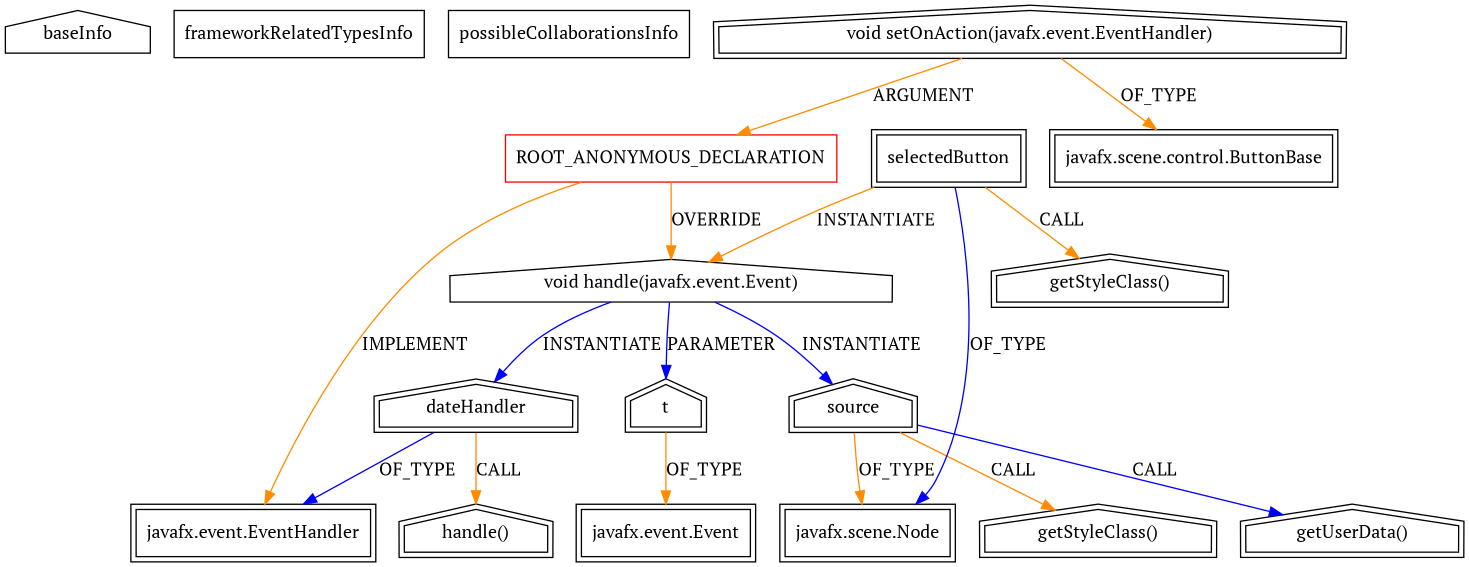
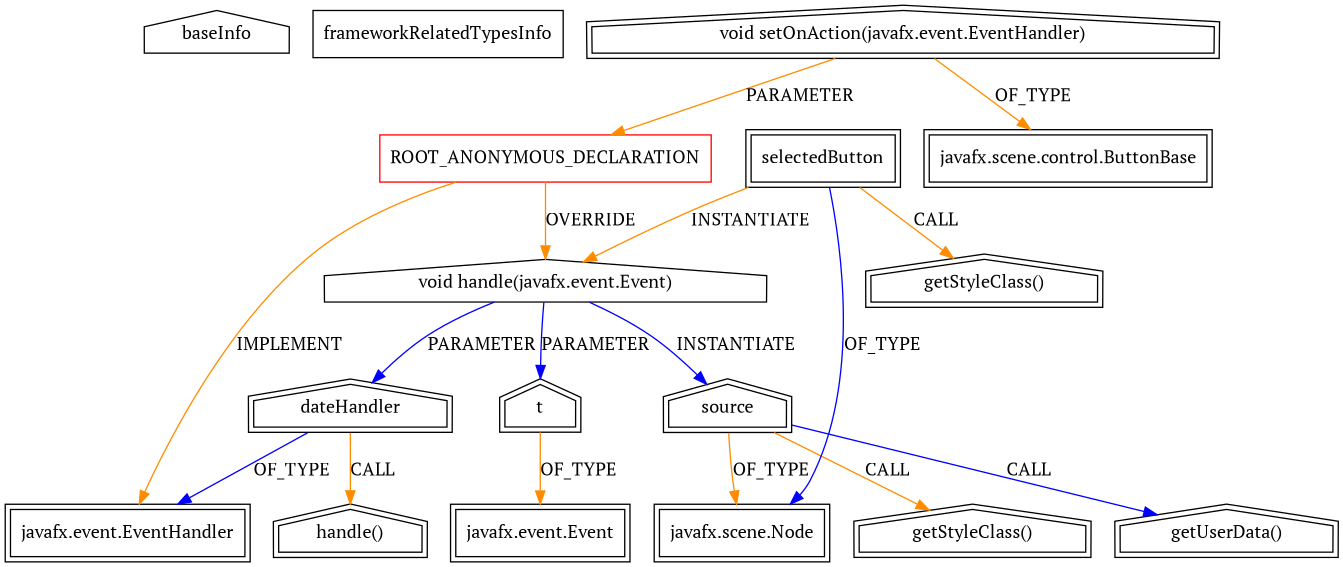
  digraph {
    fontname="PT Serif"
    node [fontname="PT Serif" shape=house isFrameworkType=true vertexType=INSIDE_CALL peripheries=2]
    edge [color=darkorange fontname="PT Serif"]
    baseInfo [category=extension_graph graphId=2601 isAnonymous=true possibleRelation=false isFrameworkType="" vertexType="" peripheries=""]
    frameworkRelatedTypesInfo [0="javafx.event.EventHandler" shape=box isFrameworkType="" vertexType="" peripheries=""]
-   possibleCollaborationsInfo [shape=box isFrameworkType="" vertexType="" peripheries=""]
    n4 [color=red isFrameworkType=false label=ROOT_ANONYMOUS_DECLARATION shape=box vertexType=ROOT_ANONYMOUS_DECLARATION peripheries=""]
    n5 [label="javafx.event.EventHandler" shape=box vertexType=FRAMEWORK_INTERFACE_TYPE]
    n6 [isFrameworkType=false label="void handle(javafx.event.Event)" vertexType=OVERRIDING_METHOD_DECLARATION peripheries=""]
    n7 [label=t vertexType=PARAMETER_DECLARATION]
    n8 [label=source vertexType=VARIABLE_EXPRESION]
    n9 [label=dateHandler vertexType=VARIABLE_EXPRESION]
    n10 [label="void setOnAction(javafx.event.EventHandler)" vertexType=OUTSIDE_CALL]
    n11 [label="javafx.scene.control.ButtonBase" shape=box vertexType=FRAMEWORK_CLASS_TYPE]
    n12 [label="javafx.event.Event" shape=box vertexType=FRAMEWORK_CLASS_TYPE]
    n13 [label=selectedButton shape=box vertexType=VARIABLE_EXPRESION]
    n14 [label="javafx.scene.Node" shape=box vertexType=FRAMEWORK_CLASS_TYPE]
    n15 [label="getStyleClass()"]
    n16 [label="getStyleClass()"]
    n17 [label="getUserData()"]
    n18 [label="handle()"]
    n4 -> n5 [label=IMPLEMENT]
    n4 -> n6 [label=OVERRIDE]
    n6 -> n7 [color=blue label=PARAMETER]
    n6 -> n8 [color=blue label=INSTANTIATE]
-   n6 -> n9 [color=blue label=INSTANTIATE]
+   n6 -> n9 [color=blue label=PARAMETER]
    n7 -> n12 [label=OF_TYPE]
    n8 -> n14 [label=OF_TYPE]
    n8 -> n16 [label=CALL]
    n8 -> n17 [color=blue label=CALL]
    n9 -> n5 [color=blue label=OF_TYPE]
    n9 -> n18 [label=CALL]
-   n10 -> n4 [label=ARGUMENT]
+   n10 -> n4 [label=PARAMETER]
    n10 -> n11 [label=OF_TYPE]
    n13 -> n6 [label=INSTANTIATE]
    n13 -> n14 [color=blue label=OF_TYPE]
    n13 -> n15 [label=CALL]
  }
